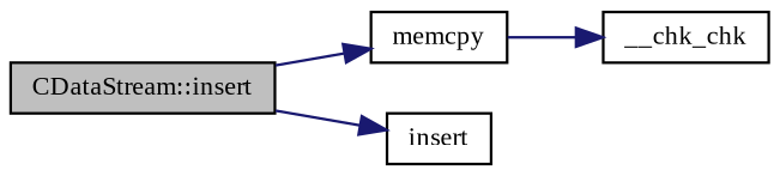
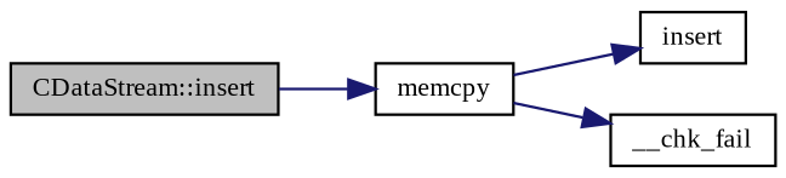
  digraph {
    fontname="Liberation Serif"
    rankdir=LR
    node [color=black fillcolor=white fontname="Liberation Serif" fontsize=10 shape=record style=filled]
    edge [color=midnightblue fontname="Liberation Serif" fontsize=10 labelfontname=Helvetica labelfontsize=10 style=solid]
    n1 [fillcolor=grey75 fontcolor=black height=0.2 label="CDataStream::insert" width=0.4]
    n2 [height=0.2 label=memcpy width=0.4]
    n3 [height=0.2 label=insert width=0.4]
-   n4 [height=0.2 label=__chk_chk width=0.4]
+   n4 [height=0.2 label=__chk_fail width=0.4]
    n1 -> n2
-   n1 -> n3
+   n2 -> n3
    n2 -> n4
  }
